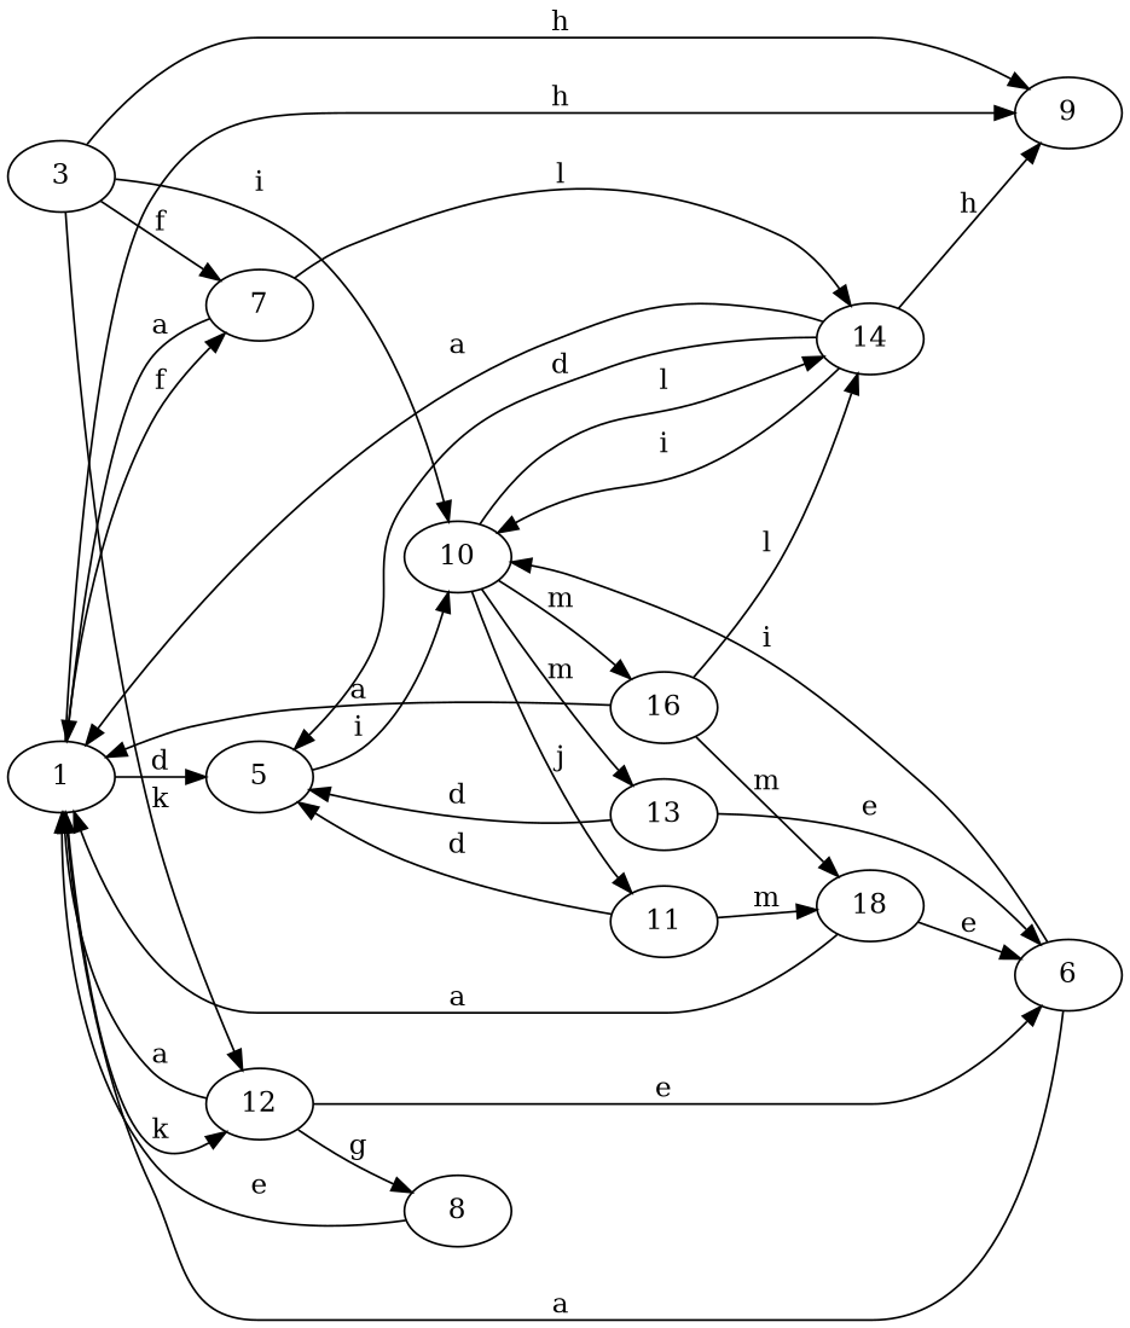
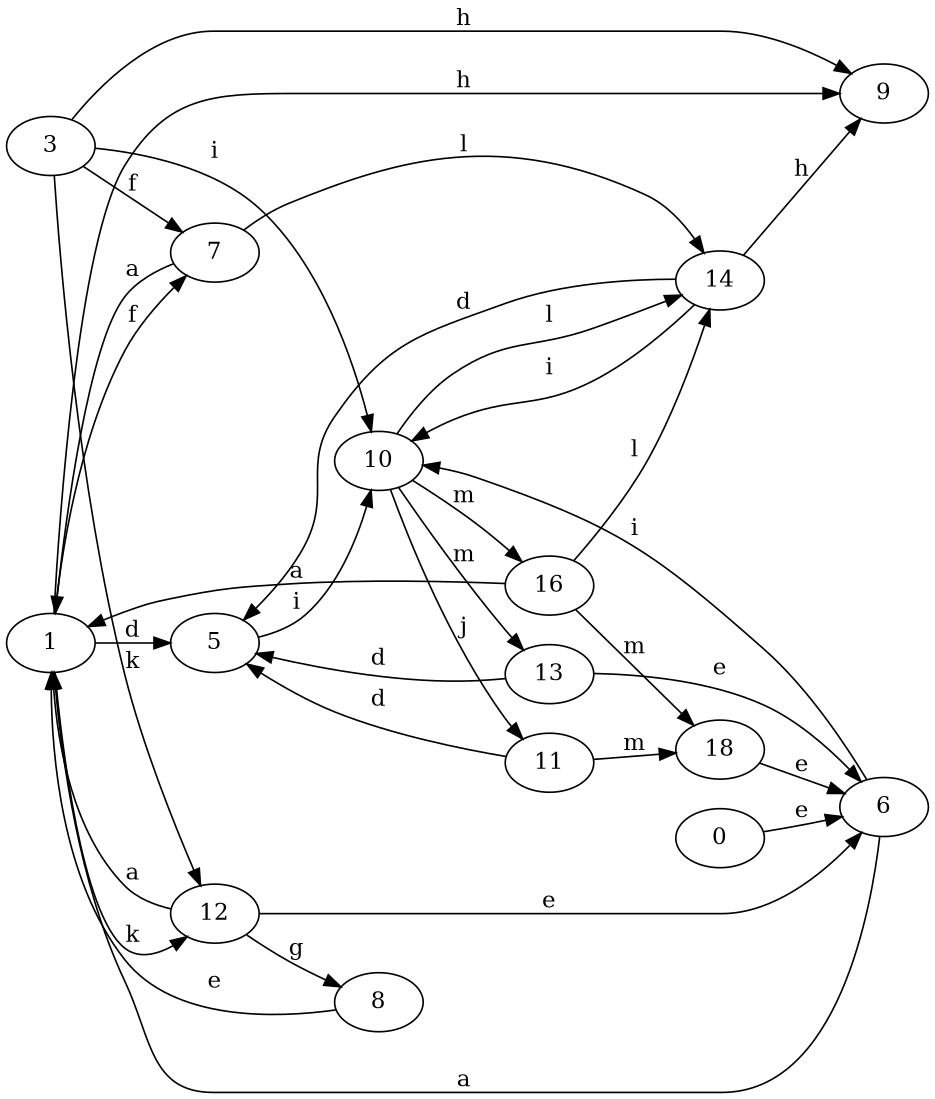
  strict digraph {
    rankdir=LR
    1
    5
    7
    9
    12
    10
    14
    6
    8
    3
    11
    n12 [label=13]
    16
    n14 [label=18]
+   0
    1 -> 5 [label=d]
    1 -> 7 [label=f]
    1 -> 9 [label=h]
    1 -> 12 [label=k]
    5 -> 10 [label=i]
    7 -> 1 [label=a]
    7 -> 14 [label=l]
    12 -> 1 [label=a]
    12 -> 6 [label=e]
    12 -> 8 [label=g]
    10 -> 14 [label=l]
    10 -> 11 [label=j]
    10 -> n12 [label=m]
    10 -> 16 [label=m]
-   14 -> 1 [label=a]
    14 -> 5 [label=d]
    14 -> 9 [label=h]
    14 -> 10 [label=i]
    6 -> 1 [label=a]
    6 -> 10 [label=i]
    8 -> 1 [label=e]
    3 -> 7 [label=f]
    3 -> 9 [label=h]
    3 -> 12 [label=k]
    3 -> 10 [label=i]
    11 -> 5 [label=d]
    11 -> n14 [label=m]
    n12 -> 5 [label=d]
    n12 -> 6 [label=e]
    16 -> 1 [label=a]
    16 -> 14 [label=l]
    16 -> n14 [label=m]
-   n14 -> 1 [label=a]
    n14 -> 6 [label=e]
+   0 -> 6 [label=e]
  }
